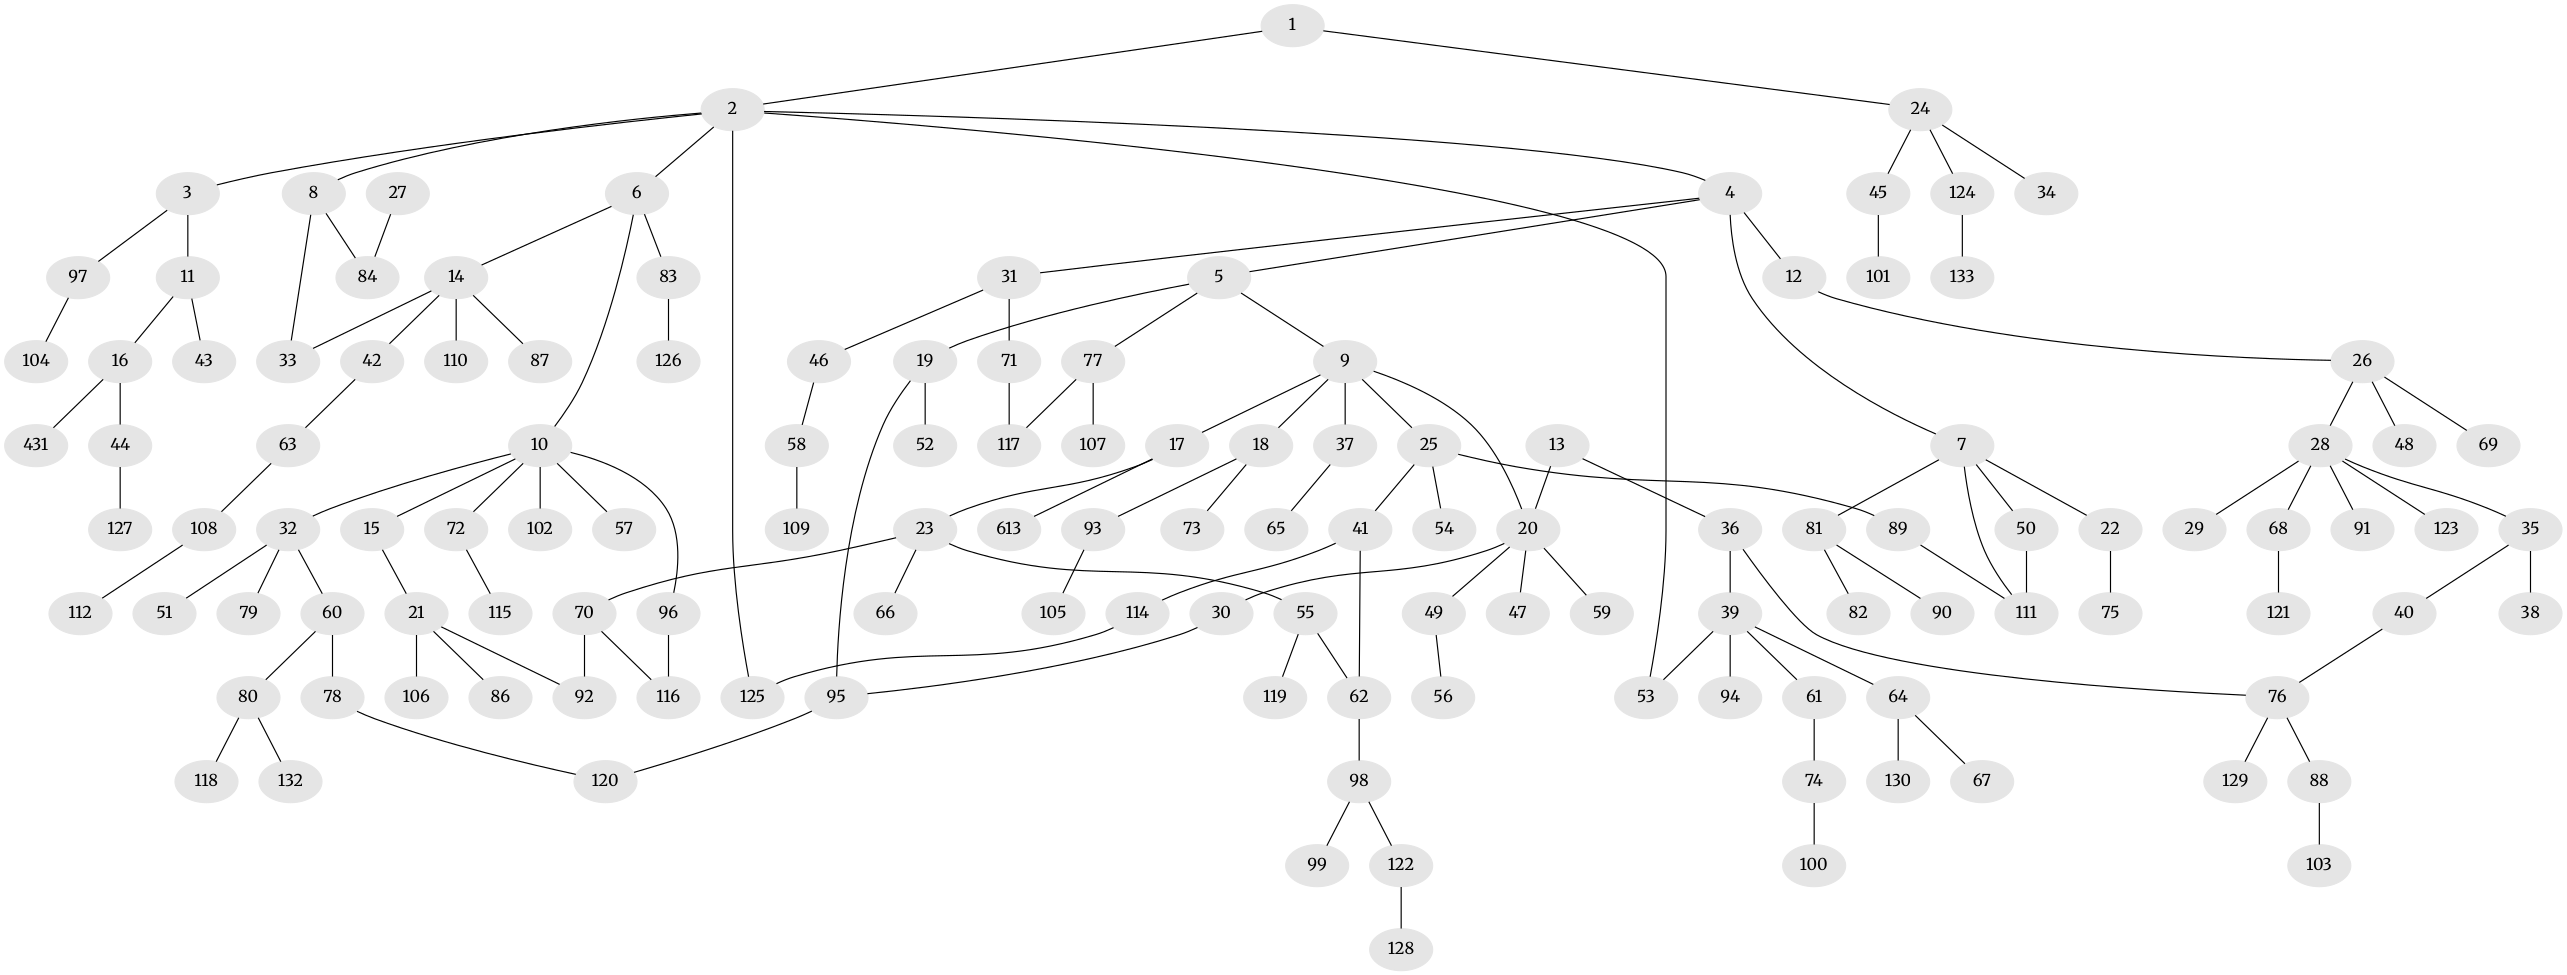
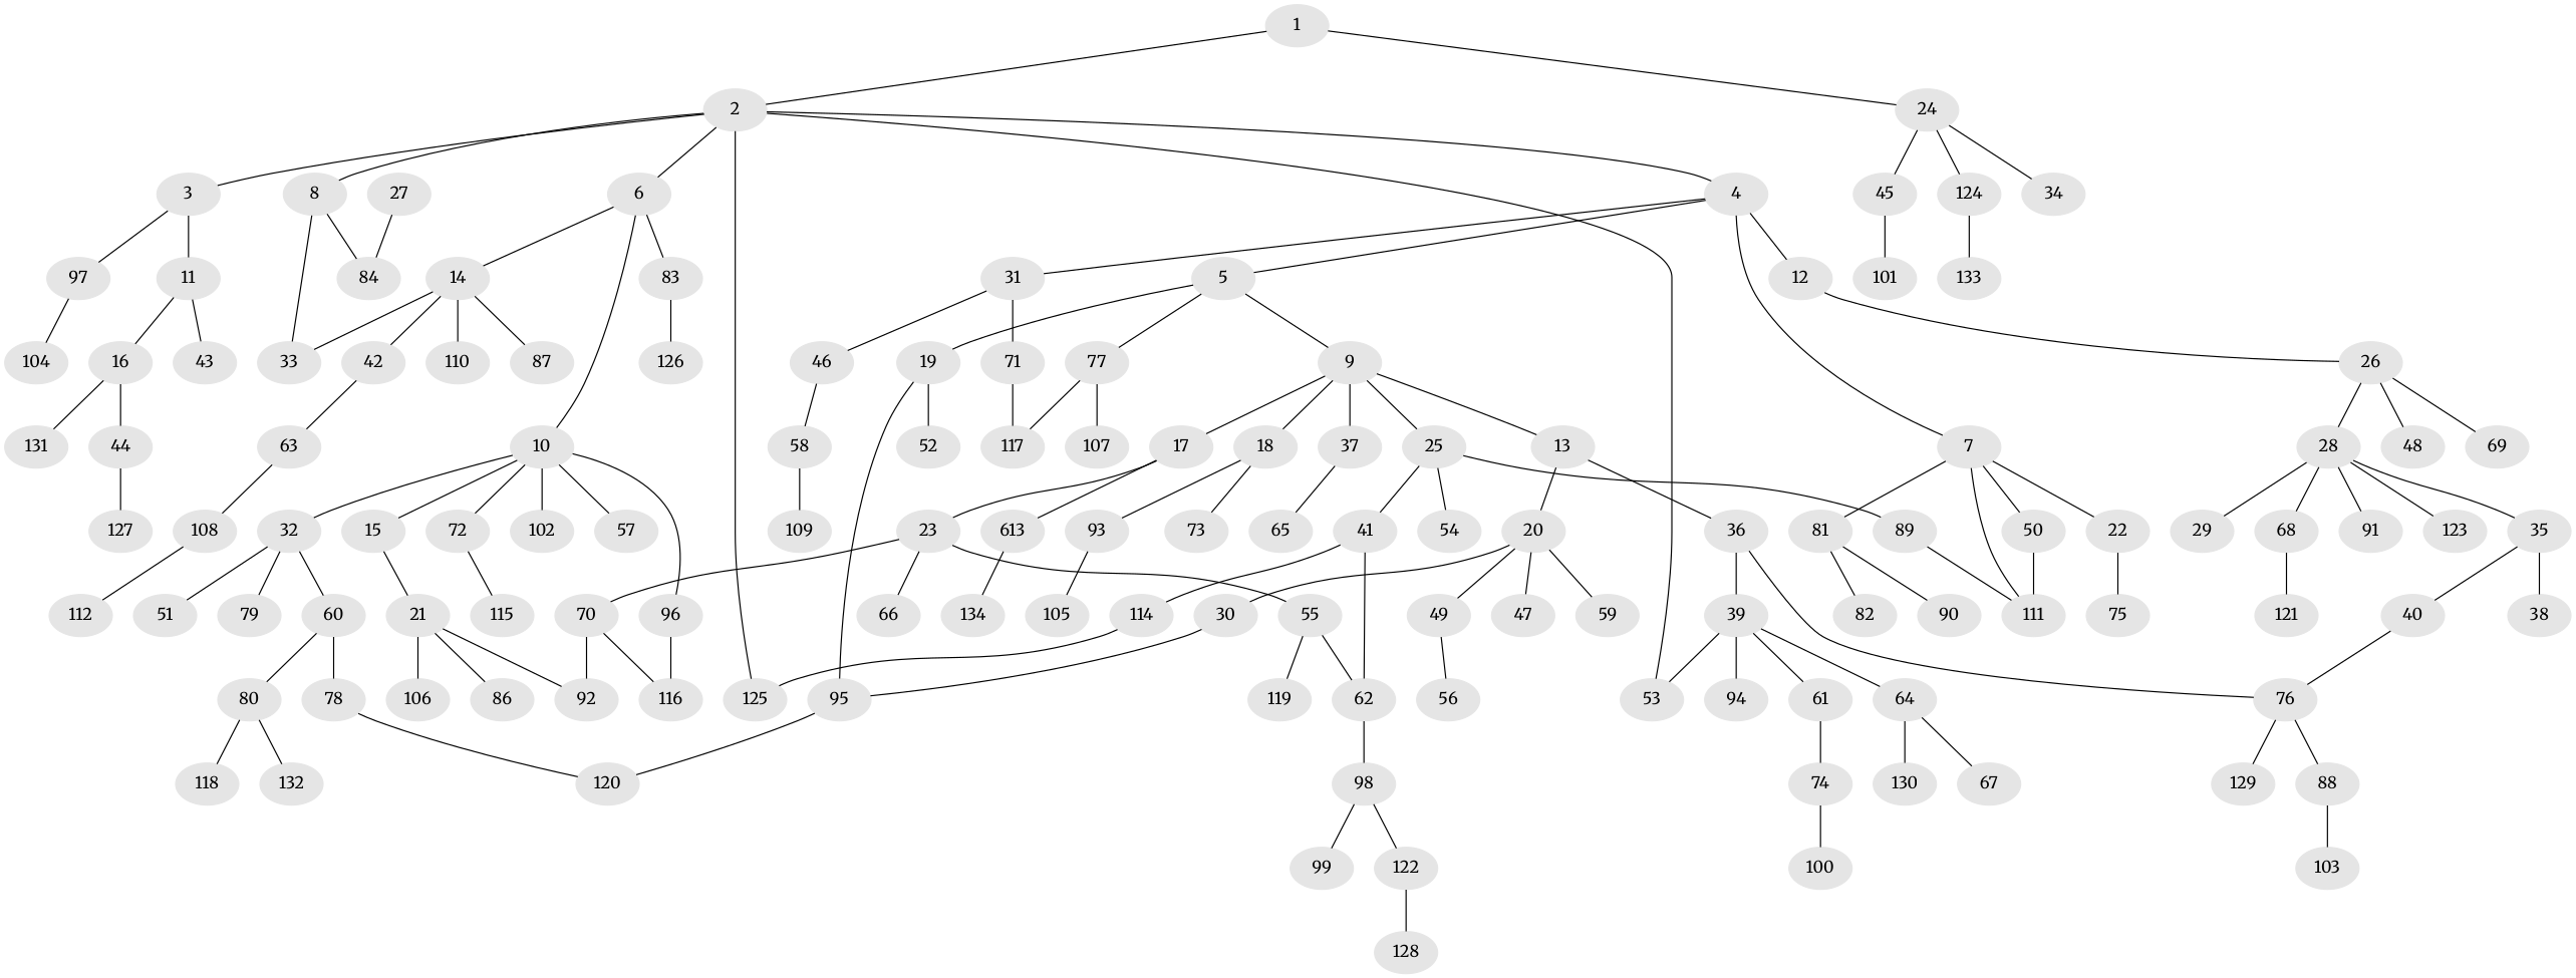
  graph {
    fontname=Merriweather
    node [color=gray90 fontname=Merriweather style=filled]
    edge [fontname=Merriweather]
    1
    2
    24
    3
    4
    6
    8
    53
    125
    34
    45
    124
    11
    97
    5
    7
    12
    31
    10
    14
    83
    33
    84
    16
    43
    104
    9
    19
    77
    22
    50
    81
    111
    26
    46
    71
    13
    17
    18
    25
    37
    52
    95
    117
    107
    15
    32
    57
    72
    96
    102
    42
    87
    110
    126
    75
    82
    90
    27
    20
    36
    23
    n63 [label=613]
    73
    93
    41
    54
    89
    65
    21
    51
    60
    79
    115
    116
    44
-   131 [label=431]
+   131
    28
    48
    69
    30
    47
    49
    59
    39
    76
    63
    86
    92
    106
    127
    55
    66
    70
+   134
    105
    120
    56
    62
    119
    101
    133
    114
    29
    35
    68
    91
    123
    38
    40
    121
    58
    78
    80
    61
    64
    94
    88
    129
    74
    67
    130
    98
    108
    109
    118
    132
    100
    99
    122
    112
    103
    128
    1 -- 2
    1 -- 24
    2 -- 3
    2 -- 4
    2 -- 6
    2 -- 8
    2 -- 53
    2 -- 125
    24 -- 34
    24 -- 45
    24 -- 124
    3 -- 11
    3 -- 97
    4 -- 5
    4 -- 7
    4 -- 12
    4 -- 31
    6 -- 10
    6 -- 14
    6 -- 83
    8 -- 33
    8 -- 84
    45 -- 101
    124 -- 133
    11 -- 16
    11 -- 43
    97 -- 104
    5 -- 9
    5 -- 19
    5 -- 77
    7 -- 22
    7 -- 50
    7 -- 81
    7 -- 111
    12 -- 26
    31 -- 46
    31 -- 71
    10 -- 15
    10 -- 32
    10 -- 57
    10 -- 72
    10 -- 96
    10 -- 102
    14 -- 33
    14 -- 42
    14 -- 87
    14 -- 110
    83 -- 126
    16 -- 44
    16 -- 131
-   9 -- 20
+   9 -- 13
    9 -- 17
    9 -- 18
    9 -- 25
    9 -- 37
    19 -- 52
    19 -- 95
    77 -- 117
    77 -- 107
    22 -- 75
    50 -- 111
    81 -- 82
    81 -- 90
    26 -- 28
    26 -- 48
    26 -- 69
    46 -- 58
    71 -- 117
    13 -- 20
    13 -- 36
    17 -- 23
    17 -- n63
    18 -- 73
    18 -- 93
    25 -- 41
    25 -- 54
    25 -- 89
    37 -- 65
    95 -- 120
    15 -- 21
    32 -- 51
    32 -- 60
    32 -- 79
    72 -- 115
    96 -- 116
    42 -- 63
    27 -- 84
    20 -- 30
    20 -- 47
    20 -- 49
    20 -- 59
    36 -- 39
    36 -- 76
    23 -- 55
    23 -- 66
    23 -- 70
+   n63 -- 134
    93 -- 105
    41 -- 62
    41 -- 114
    89 -- 111
    21 -- 86
    21 -- 92
    21 -- 106
    60 -- 78
    60 -- 80
    44 -- 127
    28 -- 29
    28 -- 35
    28 -- 68
    28 -- 91
    28 -- 123
    30 -- 95
    49 -- 56
    39 -- 53
    39 -- 61
    39 -- 64
    39 -- 94
    76 -- 88
    76 -- 129
    63 -- 108
    55 -- 62
    55 -- 119
    70 -- 116
    70 -- 92
    62 -- 98
    114 -- 125
    35 -- 38
    35 -- 40
    68 -- 121
    40 -- 76
    58 -- 109
    78 -- 120
    80 -- 118
    80 -- 132
    61 -- 74
    64 -- 67
    64 -- 130
    88 -- 103
    74 -- 100
    98 -- 99
    98 -- 122
    108 -- 112
    122 -- 128
  }
